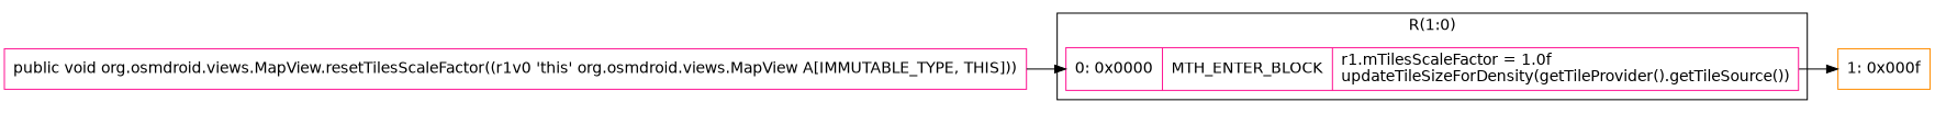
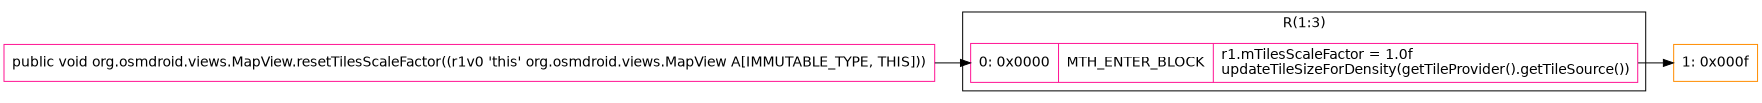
  digraph {
    rankdir=LR
    fontname="DejaVu Sans"
    node [color=deeppink shape=record fontname="DejaVu Sans"]
    edge [fontname="DejaVu Sans"]
    n1 [label="{0\:\ 0x0000|MTH_ENTER_BLOCK\l|r1.mTilesScaleFactor = 1.0f\lupdateTileSizeForDensity(getTileProvider().getTileSource())\l}"]
    n2 [color=darkorange label="{1\:\ 0x000f}"]
    n3 [label="{public void org.osmdroid.views.MapView.resetTilesScaleFactor((r1v0 'this' org.osmdroid.views.MapView A[IMMUTABLE_TYPE, THIS])) }"]
    subgraph cluster_1 {
-     label="R(1:0)"
+     label="R(1:3)"
      n1
    }
    n1 -> n2
    n3 -> n1
  }
